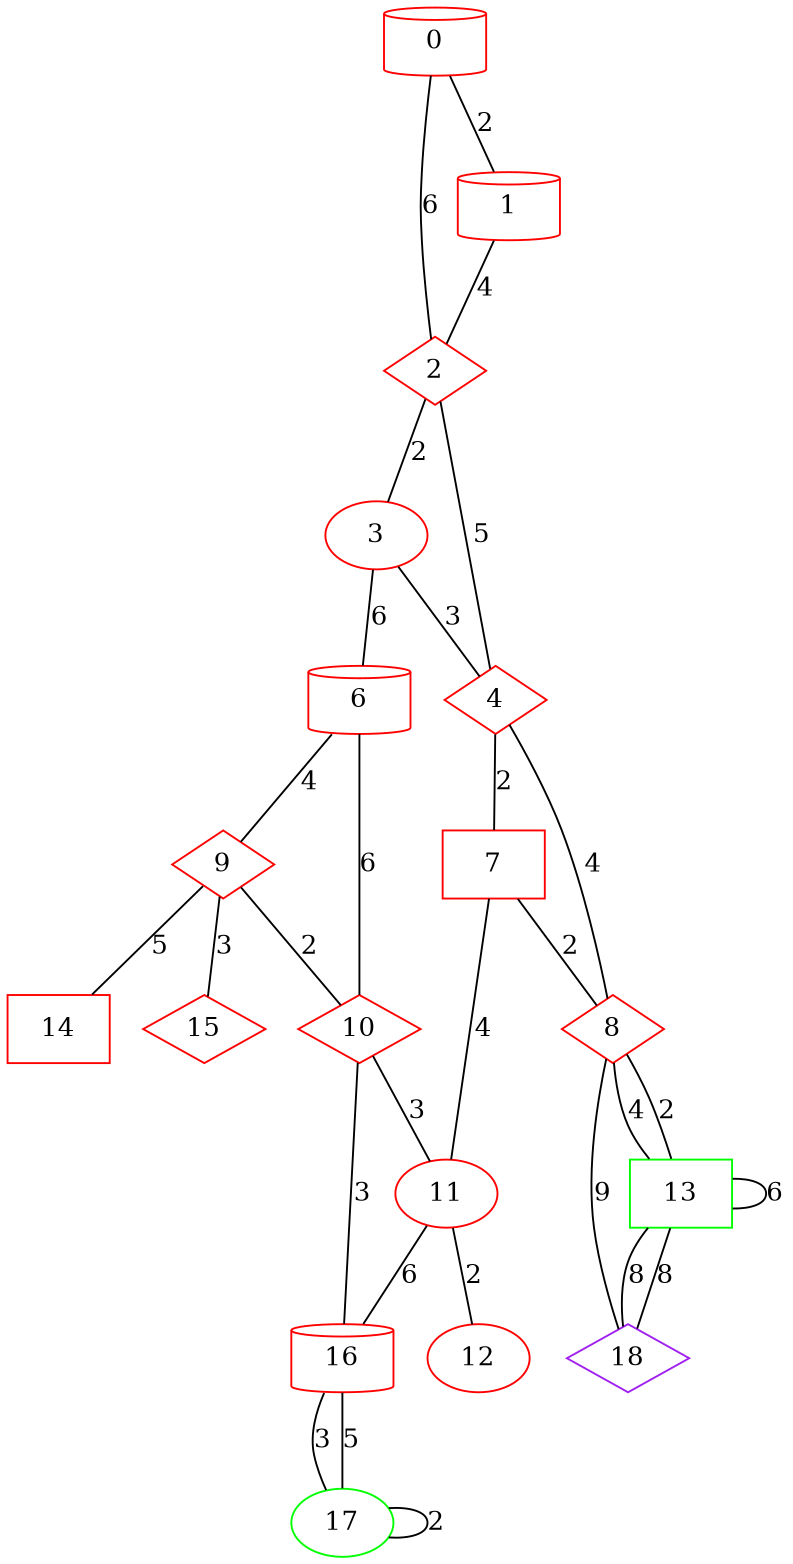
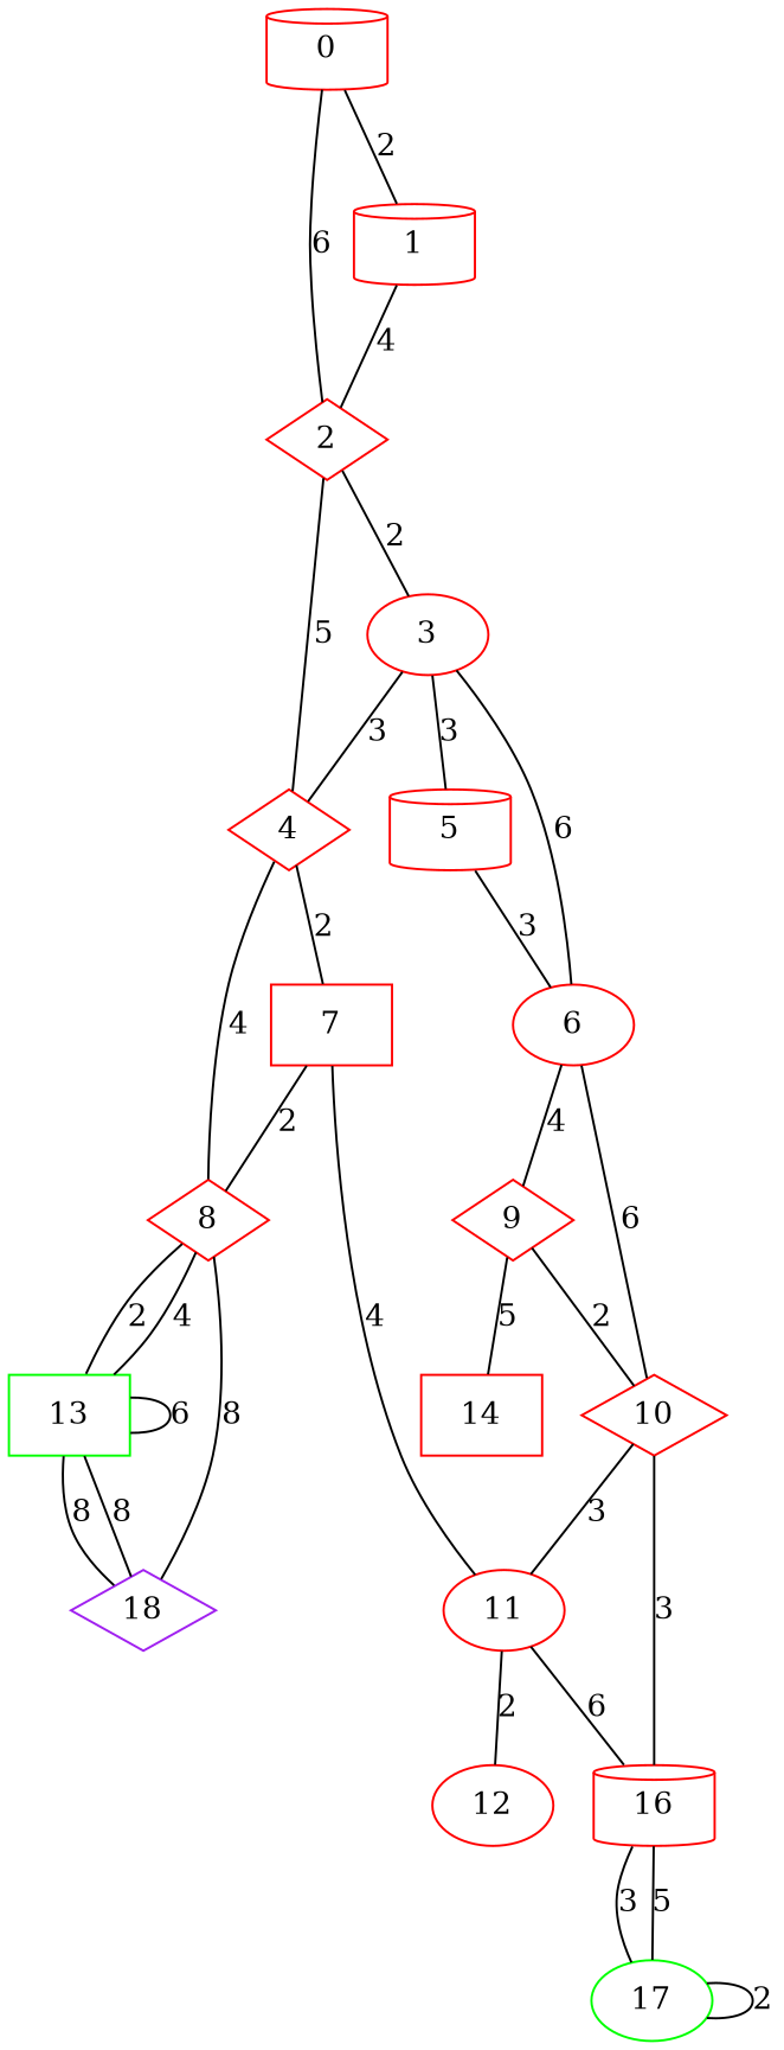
  graph {
    node [color=red shape=diamond weight=1]
    0 [shape=cylinder]
    1 [shape=cylinder]
    2
    3 [shape=ellipse]
    4
-   6 [shape=cylinder]
+   5 [shape=cylinder]
+   6 [shape=ellipse]
    7 [shape=box]
    8
    9
    10
    11 [shape=ellipse]
    13 [color=green shape=box weight=2]
    18 [color=purple weight=4]
    14 [shape=box]
-   15
    16 [shape=cylinder]
    12 [shape=ellipse]
    17 [color=green shape=ellipse weight=2]
    0 -- 1 [label=2]
    0 -- 2 [label=6]
    1 -- 2 [label=4]
    2 -- 3 [label=2]
    2 -- 4 [label=5]
    3 -- 4 [label=3]
+   3 -- 5 [label=3]
    3 -- 6 [label=6]
    4 -- 7 [label=2]
    4 -- 8 [label=4]
+   5 -- 6 [label=3]
    6 -- 9 [label=4]
    6 -- 10 [label=6]
    7 -- 8 [label=2]
    7 -- 11 [label=4]
    8 -- 13 [label=2]
    8 -- 13 [label=4]
-   8 -- 18 [label=9]
+   8 -- 18 [label=8]
    9 -- 10 [label=2]
    9 -- 14 [label=5]
-   9 -- 15 [label=3]
    10 -- 11 [label=3]
    10 -- 16 [label=3]
    11 -- 16 [label=6]
    11 -- 12 [label=2]
    13 -- 13 [label=6]
    13 -- 18 [label=8]
    13 -- 18 [label=8]
    16 -- 17 [label=3]
    16 -- 17 [label=5]
    17 -- 17 [label=2]
  }
